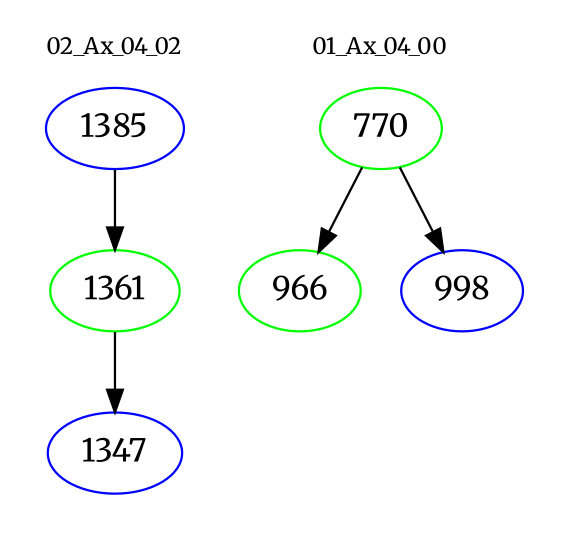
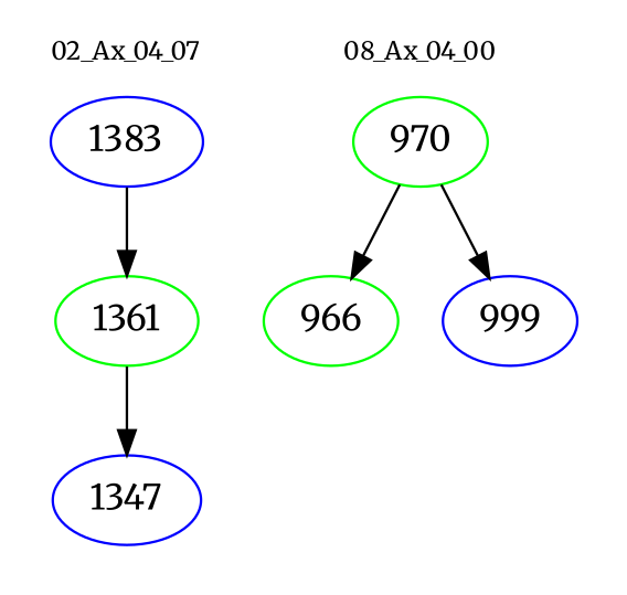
  digraph {
    fontname=Merriweather
    node [color=green fontname=Merriweather]
    edge [color=black fontname=Merriweather]
    n1 [label=1361]
    n2 [color=blue label=1347]
-   n3 [color=blue label=1385]
-   n4 [label=770]
+   n3 [color=blue label=1383]
+   n4 [label=970]
    n5 [label=966]
-   n6 [color=blue label=998]
+   n6 [color=blue label=999]
    subgraph cluster_1 {
      color=white
      fontsize=10
-     label="02_Ax_04_02"
+     label="02_Ax_04_07"
      n1
      n2
      n3
    }
    subgraph cluster_2 {
      color=white
      fontsize=10
-     label="01_Ax_04_00"
+     label="08_Ax_04_00"
      n4
      n5
      n6
    }
    n1 -> n2
    n3 -> n1
    n4 -> n5
    n4 -> n6
  }
